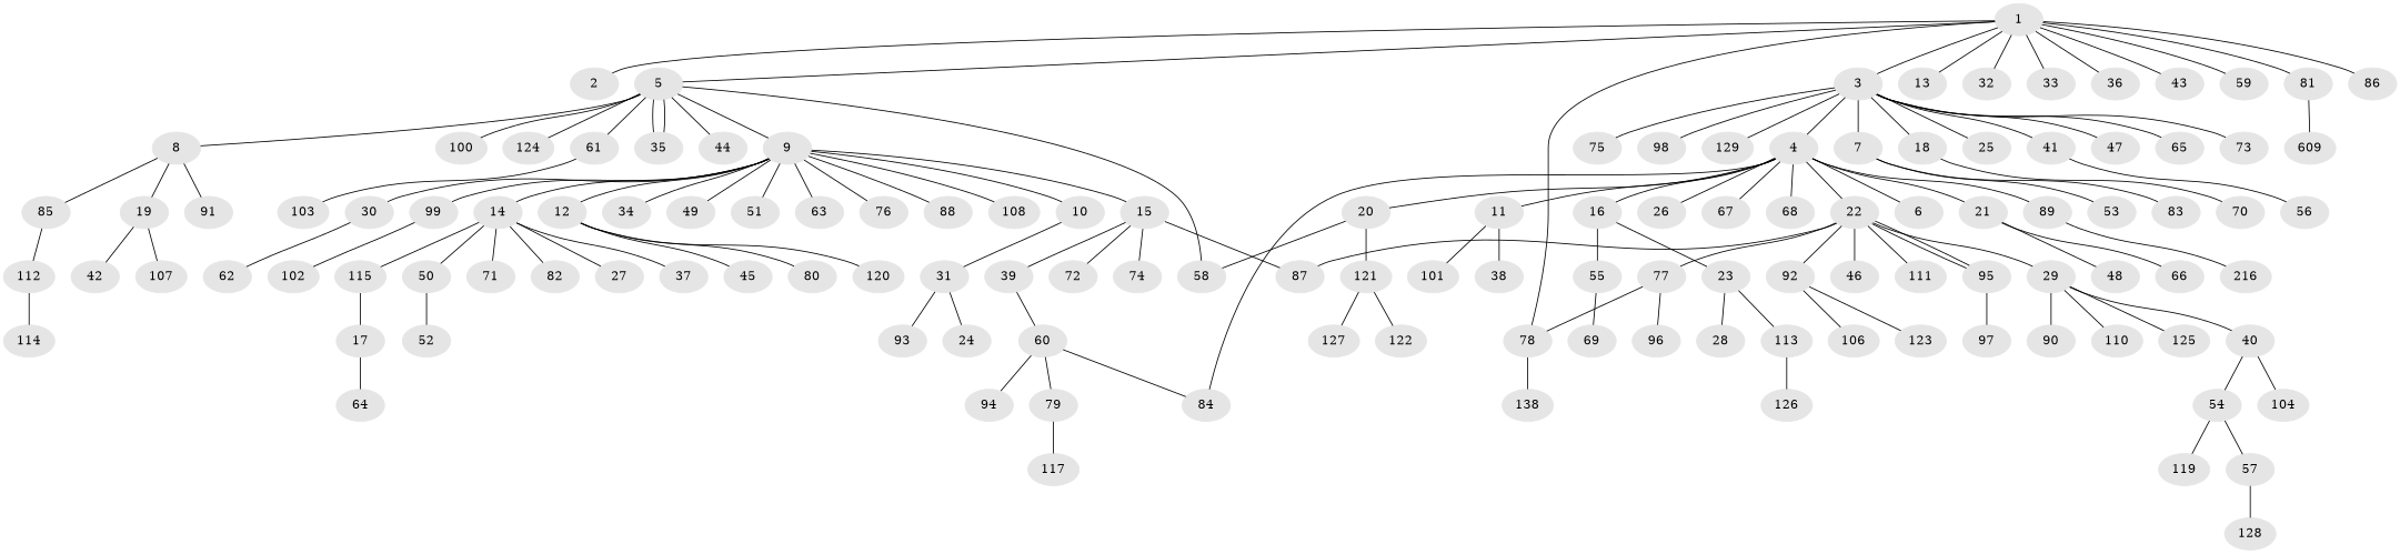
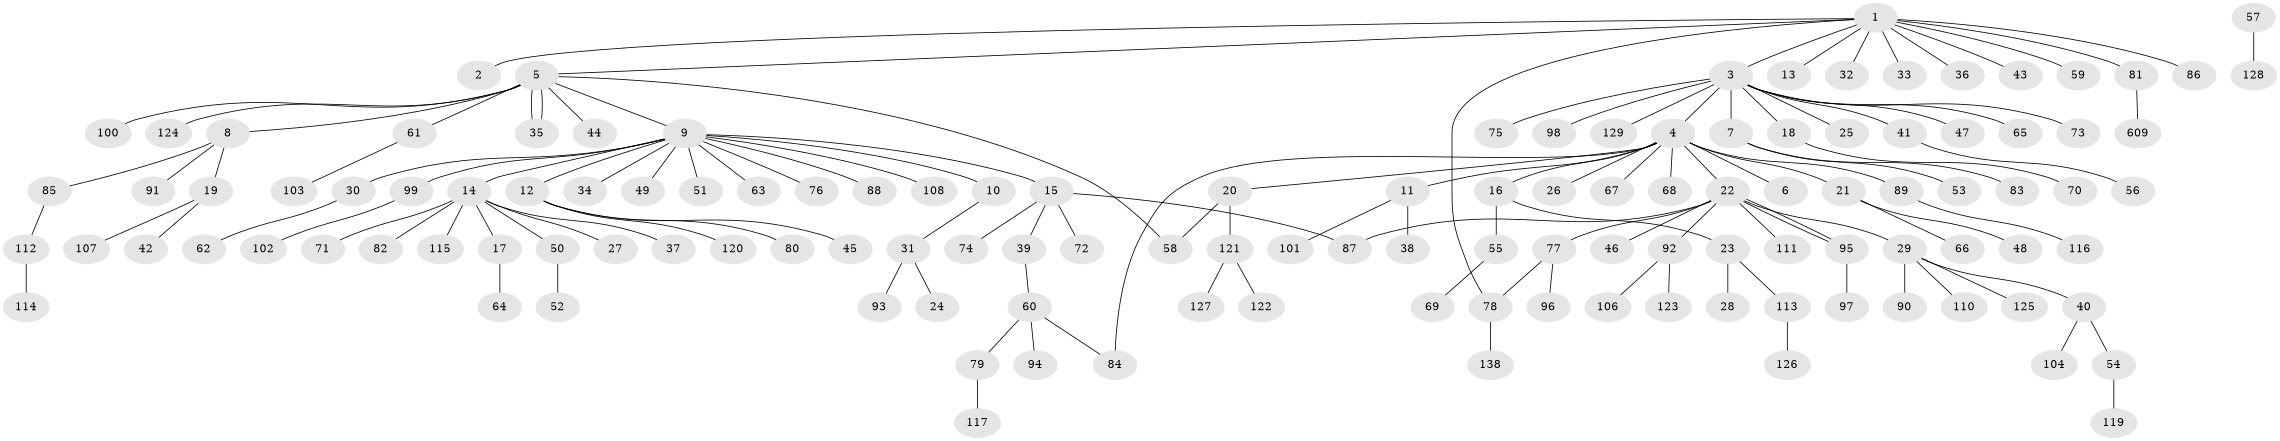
  graph {
    node [color=gray90 style=filled]
    1
    2
    3
    5
    13
    32
    33
    36
    43
    59
    78
    81
    86
    4
    7
    18
    25
    41
    47
    65
    73
    75
    98
    129
    58
    8
    9
    35
    44
    61
    100
    124
    n33 [label=138]
    n34 [label=609]
    6
    11
    16
    20
    21
    22
    26
    67
    68
    84
    89
    53
    83
    70
    56
    38
    101
    23
    55
    121
    48
    66
    87
    29
    46
    77
    92
    95
    111
-   116 [label=216]
+   116
    122
    127
    19
    85
    91
    10
    12
    14
    15
    30
    34
    49
    51
    63
    76
    88
    99
    108
    103
    42
    107
    112
    31
    45
    80
    120
    17
    27
    37
    50
    71
    82
    115
    39
    72
    74
    62
    102
    24
    93
    64
    52
    60
    28
    113
    69
    40
    90
    110
    125
    96
    106
    123
    97
    126
    54
    104
    79
    94
    57
    119
    128
    117
    114
    1 -- 2
    1 -- 3
    1 -- 5
    1 -- 13
    1 -- 32
    1 -- 33
    1 -- 36
    1 -- 43
    1 -- 59
    1 -- 78
    1 -- 81
    1 -- 86
    3 -- 4
    3 -- 7
    3 -- 18
    3 -- 25
    3 -- 41
    3 -- 47
    3 -- 65
    3 -- 73
    3 -- 75
    3 -- 98
    3 -- 129
    5 -- 58
    5 -- 8
    5 -- 9
    5 -- 35
    5 -- 35
    5 -- 44
    5 -- 61
    5 -- 100
    5 -- 124
    78 -- n33
    81 -- n34
    4 -- 6
    4 -- 11
    4 -- 16
    4 -- 20
    4 -- 21
    4 -- 22
    4 -- 26
    4 -- 67
    4 -- 68
    4 -- 84
    4 -- 89
    7 -- 53
    7 -- 83
    18 -- 70
    41 -- 56
    8 -- 19
    8 -- 85
    8 -- 91
    9 -- 10
    9 -- 12
    9 -- 14
    9 -- 15
    9 -- 30
    9 -- 34
    9 -- 49
    9 -- 51
    9 -- 63
    9 -- 76
    9 -- 88
    9 -- 99
    9 -- 108
    61 -- 103
    11 -- 38
    11 -- 101
    16 -- 23
    16 -- 55
    20 -- 58
    20 -- 121
    21 -- 48
    21 -- 66
    22 -- 87
    22 -- 29
    22 -- 46
    22 -- 77
    22 -- 92
    22 -- 95
    22 -- 95
    22 -- 111
    89 -- 116
    23 -- 28
    23 -- 113
    55 -- 69
    121 -- 122
    121 -- 127
    29 -- 40
    29 -- 90
    29 -- 110
    29 -- 125
    77 -- 78
    77 -- 96
    92 -- 106
    92 -- 123
    95 -- 97
    19 -- 42
    19 -- 107
    85 -- 112
    10 -- 31
    12 -- 45
    12 -- 80
    12 -- 120
-   115 -- 17
+   14 -- 17
    14 -- 27
    14 -- 37
    14 -- 50
    14 -- 71
    14 -- 82
    14 -- 115
    15 -- 87
    15 -- 39
    15 -- 72
    15 -- 74
    30 -- 62
    99 -- 102
    112 -- 114
    31 -- 24
    31 -- 93
    17 -- 64
    50 -- 52
    39 -- 60
    60 -- 84
    60 -- 79
    60 -- 94
    113 -- 126
    40 -- 54
    40 -- 104
-   54 -- 57
    54 -- 119
    79 -- 117
    57 -- 128
  }
